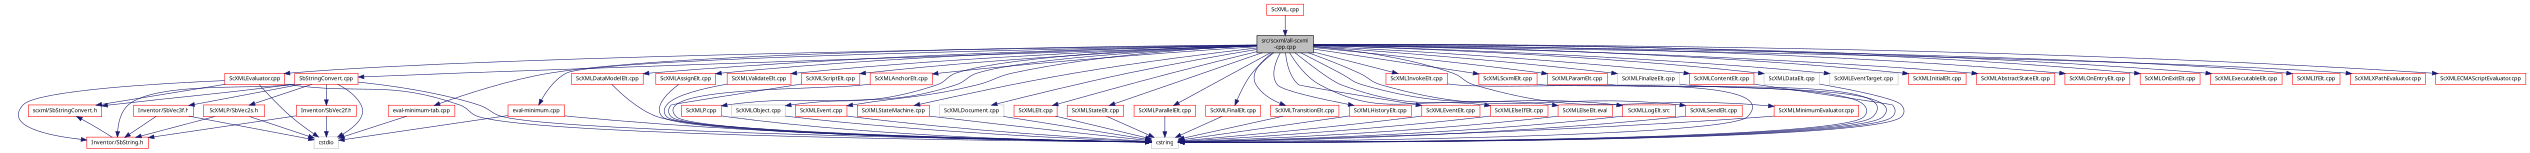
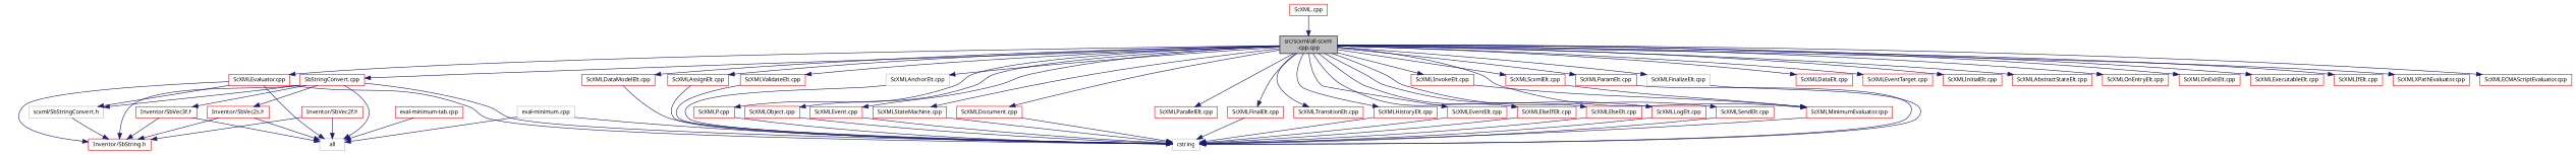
  digraph {
    fontname="Noto Sans"
    node [color=red fillcolor=white fontname="Noto Sans" fontsize=10 shape=record style=filled]
    edge [color=midnightblue fontname="Noto Sans" fontsize=10 labelfontname=Helvetica labelfontsize=10 style=solid]
    n1 [color=black fillcolor=grey75 fontcolor=black height=0.2 label="src/scxml/all-scxml\l-cpp.cpp" width=0.4]
    n2 [height=0.2 label="SbStringConvert.cpp" width=0.4]
    n3 [height=0.2 label="ScXMLP.cpp" width=0.4]
-   n4 [color=grey75 height=0.2 label="ScXMLObject.cpp" width=0.4]
+   n4 [height=0.2 label="ScXMLObject.cpp" width=0.4]
    n5 [height=0.2 label="ScXMLEvent.cpp" width=0.4]
-   n6 [color=grey75 height=0.2 label="ScXMLEventTarget.cpp" width=0.4]
+   n6 [height=0.2 label="ScXMLEventTarget.cpp" width=0.4]
    n7 [height=0.2 label="ScXMLStateMachine.cpp" width=0.4]
-   n8 [color=grey75 height=0.2 label="ScXMLDocument.cpp" width=0.4]
-   n9 [height=0.2 label="ScXMLElt.cpp" width=0.4]
+   n8 [height=0.2 label="ScXMLDocument.cpp" width=0.4]
    n10 [height=0.2 label="ScXMLScxmlElt.cpp" width=0.4]
    n11 [height=0.2 label="ScXMLInitialElt.cpp" width=0.4]
    n12 [height=0.2 label="ScXMLAbstractStateElt.cpp" width=0.4]
-   n13 [height=0.2 label="ScXMLStateElt.cpp" width=0.4]
    n14 [height=0.2 label="ScXMLParallelElt.cpp" width=0.4]
    n15 [height=0.2 label="ScXMLFinalElt.cpp" width=0.4]
    n16 [height=0.2 label="ScXMLOnEntryElt.cpp" width=0.4]
    n17 [height=0.2 label="ScXMLOnExitElt.cpp" width=0.4]
    n18 [height=0.2 label="ScXMLTransitionElt.cpp" width=0.4]
    n19 [height=0.2 label="ScXMLHistoryElt.cpp" width=0.4]
    n20 [height=0.2 label="ScXMLExecutableElt.cpp" width=0.4]
    n21 [height=0.2 label="ScXMLEventElt.cpp" width=0.4]
    n22 [height=0.2 label="ScXMLIfElt.cpp" width=0.4]
    n23 [height=0.2 label="ScXMLElseIfElt.cpp" width=0.4]
-   n24 [height=0.2 label="ScXMLElseElt.eval" width=0.4]
-   n25 [height=0.2 label="ScXMLLogElt.src" width=0.4]
+   n24 [height=0.2 label="ScXMLElseElt.cpp" width=0.4]
+   n25 [height=0.2 label="ScXMLLogElt.cpp" width=0.4]
    n26 [height=0.2 label="ScXMLSendElt.cpp" width=0.4]
    n27 [height=0.2 label="ScXMLInvokeElt.cpp" width=0.4]
    n28 [height=0.2 label="ScXMLParamElt.cpp" width=0.4]
    n29 [color=grey75 height=0.2 label="ScXMLFinalizeElt.cpp" width=0.4]
-   n30 [height=0.2 label="ScXMLContentElt.cpp" width=0.4]
-   n31 [color=grey75 height=0.2 label="ScXMLDataElt.cpp" width=0.4]
+   n31 [height=0.2 label="ScXMLDataElt.cpp" width=0.4]
    n32 [height=0.2 label="ScXMLDataModelElt.cpp" width=0.4]
    n33 [height=0.2 label="ScXMLAssignElt.cpp" width=0.4]
    n34 [height=0.2 label="ScXMLValidateElt.cpp" width=0.4]
-   n35 [height=0.2 label="ScXMLScriptElt.cpp" width=0.4]
-   n36 [height=0.2 label="ScXMLAnchorElt.cpp" width=0.4]
+   n36 [color=grey75 height=0.2 label="ScXMLAnchorElt.cpp" width=0.4]
    n37 [height=0.2 label="ScXMLEvaluator.cpp" width=0.4]
    n38 [height=0.2 label="ScXMLMinimumEvaluator.cpp" width=0.4]
    n39 [height=0.2 label="eval-minimum-tab.cpp" width=0.4]
-   n40 [height=0.2 label="eval-minimum.cpp" width=0.4]
+   n40 [color=grey75 height=0.2 label="eval-minimum.cpp" width=0.4]
    n41 [height=0.2 label="ScXMLXPathEvaluator.cpp" width=0.4]
    n42 [height=0.2 label="ScXMLECMAScriptEvaluator.cpp" width=0.4]
-   n43 [height=0.2 label="scxml/SbStringConvert.h" width=0.4]
+   n43 [color=grey75 height=0.2 label="scxml/SbStringConvert.h" width=0.4]
    n44 [height=0.2 label="Inventor/SbString.h" width=0.4]
-   n45 [color=grey75 height=0.2 label=cstdio width=0.4]
+   n45 [color=grey75 height=0.2 label=all width=0.4]
    n46 [color=grey75 height=0.2 label=cstring width=0.4]
-   n47 [height=0.2 label="ScXMLP/SbVec2s.h" width=0.4]
+   n47 [height=0.2 label="Inventor/SbVec2s.h" width=0.4]
    n48 [height=0.2 label="Inventor/SbVec2f.h" width=0.4]
    n49 [height=0.2 label="Inventor/SbVec3f.h" width=0.4]
    n50 [height=0.2 label="ScXML.cpp" width=0.4]
    n1 -> n2
    n1 -> n3
    n1 -> n4
    n1 -> n5
    n1 -> n6
    n1 -> n7
    n1 -> n8
-   n1 -> n9
    n1 -> n10
    n1 -> n11
    n1 -> n12
-   n1 -> n13
    n1 -> n14
    n1 -> n15
    n1 -> n16
    n1 -> n17
    n1 -> n18
    n1 -> n19
    n1 -> n20
    n1 -> n21
    n1 -> n22
    n1 -> n23
    n1 -> n24
    n1 -> n25
    n1 -> n26
    n1 -> n27
    n1 -> n28
    n1 -> n29
-   n1 -> n30
    n1 -> n31
    n1 -> n32
    n1 -> n33
    n1 -> n34
-   n1 -> n35
    n1 -> n36
    n1 -> n37
    n1 -> n38
-   n1 -> n39
-   n1 -> n40
    n1 -> n41
    n1 -> n42
    n2 -> n43
    n2 -> n44
    n2 -> n45
    n2 -> n46
    n2 -> n47
-   n2 -> n48
    n2 -> n49
    n3 -> n46
    n4 -> n46
    n5 -> n46
    n7 -> n46
    n8 -> n46
-   n9 -> n46
-   n10 -> n46
-   n13 -> n46
-   n14 -> n46
+   n10 -> n38
    n15 -> n46
-   n18 -> n46
    n19 -> n46
    n21 -> n46
    n23 -> n46
    n24 -> n46
    n25 -> n46
    n26 -> n46
-   n27 -> n46
+   n27 -> n38
    n28 -> n46
    n29 -> n46
-   n30 -> n46
-   n31 -> n46
    n32 -> n46
    n33 -> n46
    n34 -> n46
-   n35 -> n46
    n36 -> n46
    n37 -> n43
    n37 -> n44
    n37 -> n45
    n37 -> n46
    n38 -> n46
    n39 -> n45
    n40 -> n45
    n40 -> n46
-   n44 -> n43
+   n43 -> n44
    n47 -> n44
    n47 -> n45
    n48 -> n44
    n48 -> n45
    n49 -> n44
    n49 -> n45
    n50 -> n1
  }
